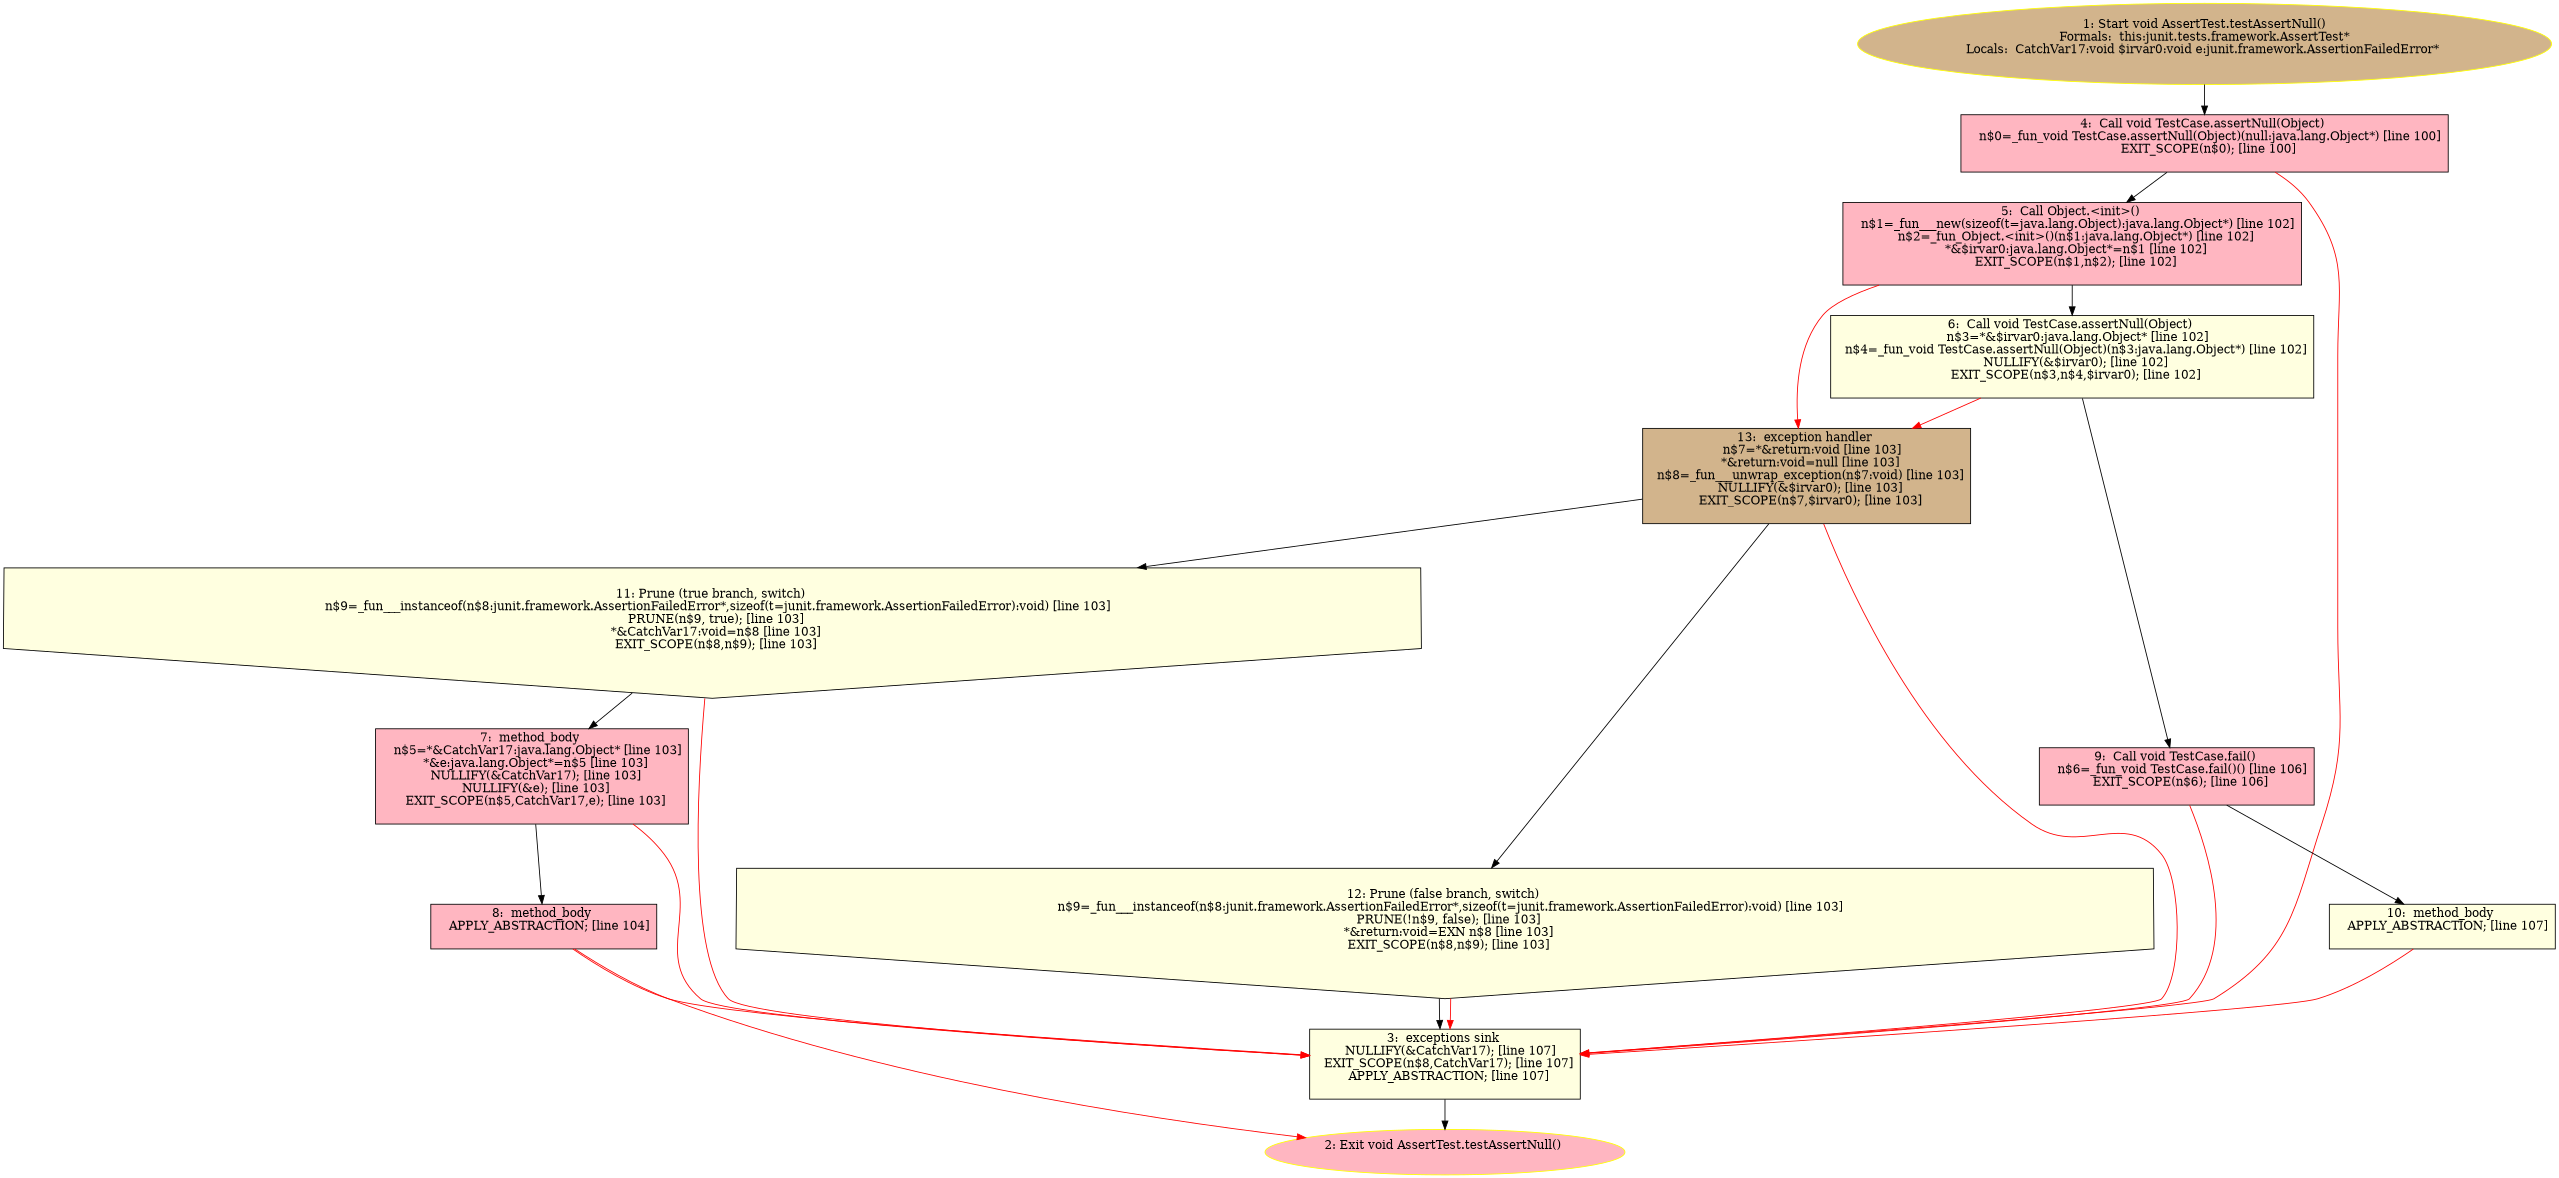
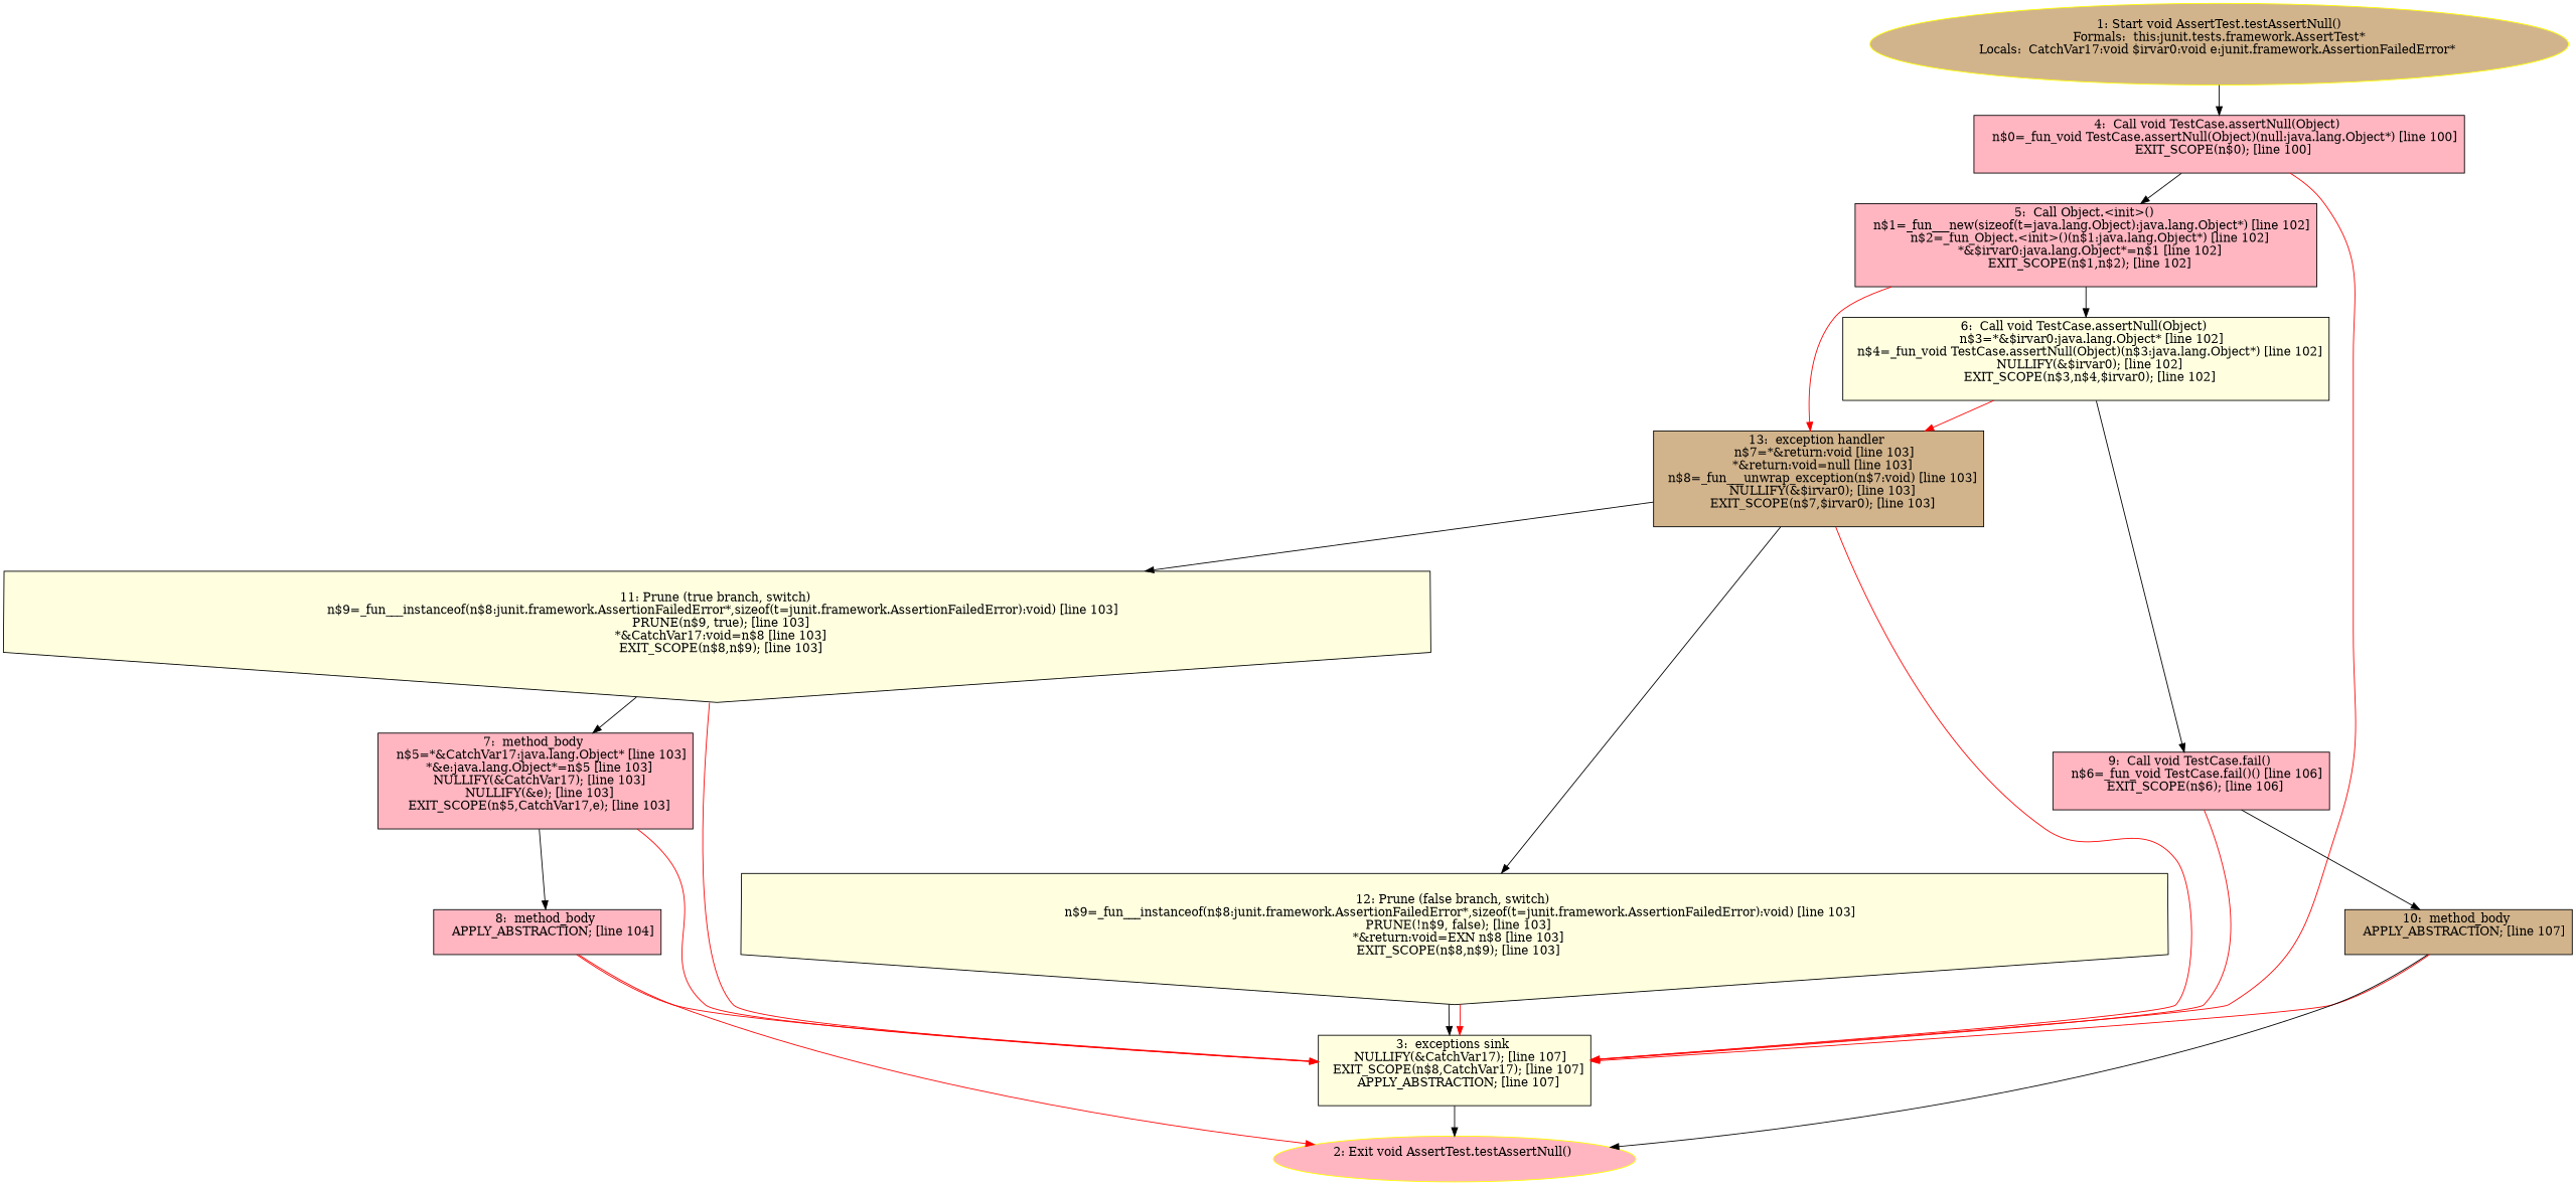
  digraph {
    node [fillcolor=lightpink style=filled shape=box]
    n1 [color=yellow fillcolor=tan label="1: Start void AssertTest.testAssertNull()\nFormals:  this:junit.tests.framework.AssertTest*\nLocals:  CatchVar17:void $irvar0:void e:junit.framework.AssertionFailedError* \n  " shape=""]
    n2 [label="4:  Call void TestCase.assertNull(Object) \n   n$0=_fun_void TestCase.assertNull(Object)(null:java.lang.Object*) [line 100]\n  EXIT_SCOPE(n$0); [line 100]\n "]
    n3 [fillcolor=lightyellow label="3:  exceptions sink \n   NULLIFY(&CatchVar17); [line 107]\n  EXIT_SCOPE(n$8,CatchVar17); [line 107]\n  APPLY_ABSTRACTION; [line 107]\n "]
    n4 [label="5:  Call Object.<init>() \n   n$1=_fun___new(sizeof(t=java.lang.Object):java.lang.Object*) [line 102]\n  n$2=_fun_Object.<init>()(n$1:java.lang.Object*) [line 102]\n  *&$irvar0:java.lang.Object*=n$1 [line 102]\n  EXIT_SCOPE(n$1,n$2); [line 102]\n "]
    n5 [color=yellow label="2: Exit void AssertTest.testAssertNull() \n  " shape=""]
    n6 [fillcolor=lightyellow label="6:  Call void TestCase.assertNull(Object) \n   n$3=*&$irvar0:java.lang.Object* [line 102]\n  n$4=_fun_void TestCase.assertNull(Object)(n$3:java.lang.Object*) [line 102]\n  NULLIFY(&$irvar0); [line 102]\n  EXIT_SCOPE(n$3,n$4,$irvar0); [line 102]\n "]
    n7 [fillcolor=tan label="13:  exception handler \n   n$7=*&return:void [line 103]\n  *&return:void=null [line 103]\n  n$8=_fun___unwrap_exception(n$7:void) [line 103]\n  NULLIFY(&$irvar0); [line 103]\n  EXIT_SCOPE(n$7,$irvar0); [line 103]\n "]
    n8 [label="9:  Call void TestCase.fail() \n   n$6=_fun_void TestCase.fail()() [line 106]\n  EXIT_SCOPE(n$6); [line 106]\n "]
    n9 [fillcolor=lightyellow label="11: Prune (true branch, switch) \n   n$9=_fun___instanceof(n$8:junit.framework.AssertionFailedError*,sizeof(t=junit.framework.AssertionFailedError):void) [line 103]\n  PRUNE(n$9, true); [line 103]\n  *&CatchVar17:void=n$8 [line 103]\n  EXIT_SCOPE(n$8,n$9); [line 103]\n " shape=invhouse]
    n10 [fillcolor=lightyellow label="12: Prune (false branch, switch) \n   n$9=_fun___instanceof(n$8:junit.framework.AssertionFailedError*,sizeof(t=junit.framework.AssertionFailedError):void) [line 103]\n  PRUNE(!n$9, false); [line 103]\n  *&return:void=EXN n$8 [line 103]\n  EXIT_SCOPE(n$8,n$9); [line 103]\n " shape=invhouse]
-   n11 [fillcolor=lightyellow label="10:  method_body \n   APPLY_ABSTRACTION; [line 107]\n "]
+   n11 [fillcolor=tan label="10:  method_body \n   APPLY_ABSTRACTION; [line 107]\n "]
    n12 [label="7:  method_body \n   n$5=*&CatchVar17:java.lang.Object* [line 103]\n  *&e:java.lang.Object*=n$5 [line 103]\n  NULLIFY(&CatchVar17); [line 103]\n  NULLIFY(&e); [line 103]\n  EXIT_SCOPE(n$5,CatchVar17,e); [line 103]\n "]
    n13 [label="8:  method_body \n   APPLY_ABSTRACTION; [line 104]\n "]
    n1 -> n2
    n2 -> n3 [color=red]
    n2 -> n4
    n3 -> n5
    n4 -> n6
    n4 -> n7 [color=red]
    n6 -> n7 [color=red]
    n6 -> n8
    n7 -> n3 [color=red]
    n7 -> n9
    n7 -> n10
    n8 -> n3 [color=red]
    n8 -> n11
    n9 -> n3 [color=red]
    n9 -> n12
    n10 -> n3
    n10 -> n3 [color=red]
    n11 -> n3 [color=red]
+   n11 -> n5
    n12 -> n3 [color=red]
    n12 -> n13
    n13 -> n3 [color=red]
    n13 -> n5 [color=red]
  }
